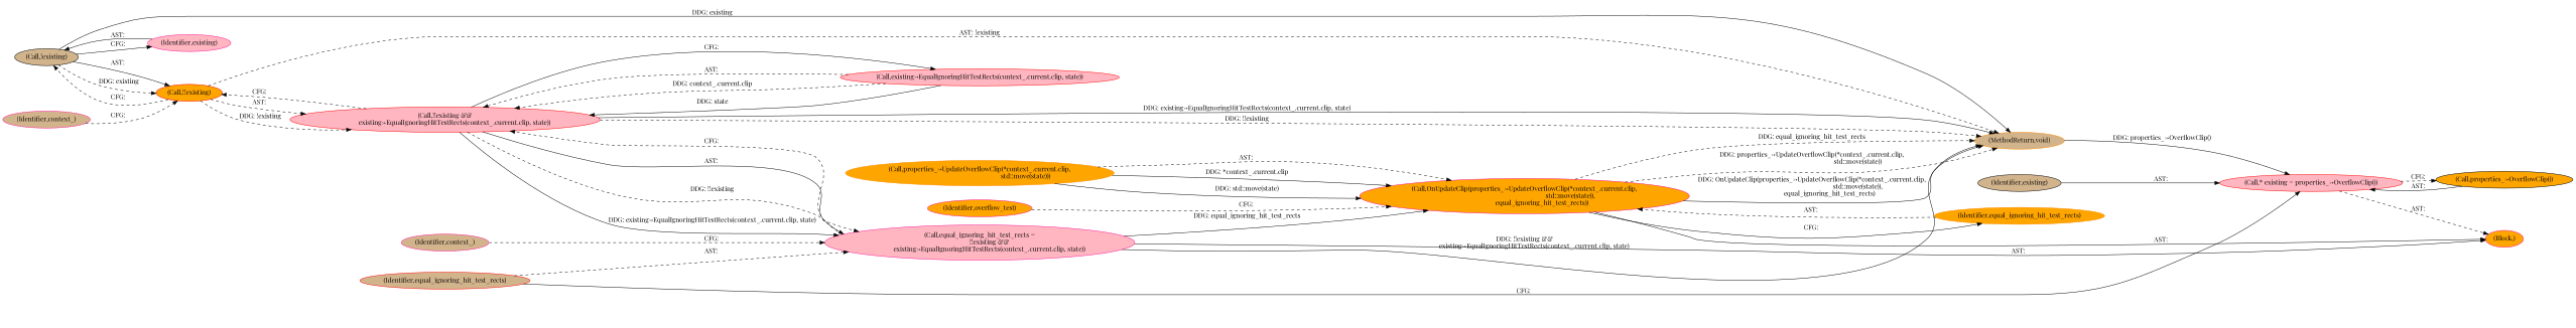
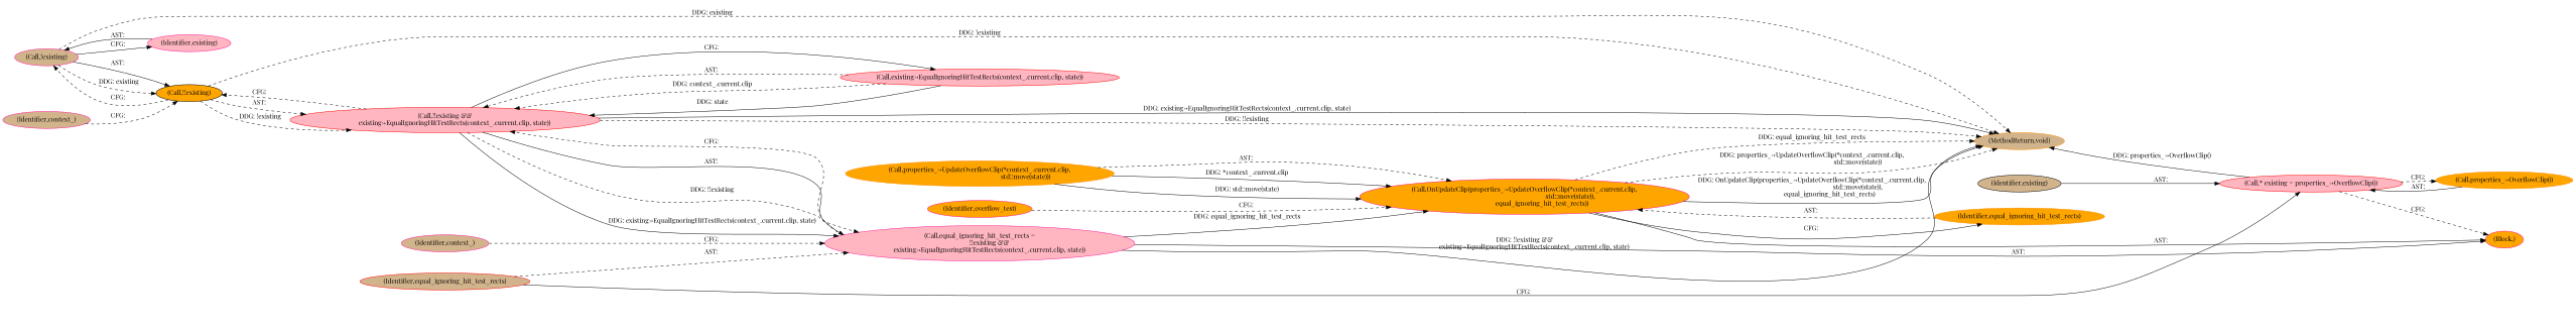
  digraph {
    fontname="Playfair Display"
    rankdir=LR
    node [color=deeppink fillcolor=orange fontname="Playfair Display" style=filled]
    edge [fontname="Playfair Display" style=solid]
-   n1 [color=black fillcolor=tan label="(Call,!existing)"]
-   n2 [color=red label="(Call,!!existing)"]
+   n1 [fillcolor=tan label="(Call,!existing)"]
+   n2 [color=black label="(Call,!!existing)"]
    n3 [fillcolor=lightpink label="(Identifier,existing)"]
    n4 [color=darkorange fillcolor=tan label="(MethodReturn,void)"]
    n5 [color=red fillcolor=lightpink label="(Call,!!existing &&\n           existing->EqualIgnoringHitTestRects(context_.current.clip, state))"]
    n6 [color=red fillcolor=lightpink label="(Call,* existing = properties_->OverflowClip())"]
    n7 [label="(Block,)"]
-   n8 [color=black label="(Call,properties_->OverflowClip())"]
+   n8 [color=darkorange label="(Call,properties_->OverflowClip())"]
    n9 [fillcolor=lightpink label="(Call,equal_ignoring_hit_test_rects =\n           !!existing &&\n           existing->EqualIgnoringHitTestRects(context_.current.clip, state))"]
    n10 [color=red fillcolor=lightpink label="(Call,existing->EqualIgnoringHitTestRects(context_.current.clip, state))"]
    n11 [label="(Call,OnUpdateClip(properties_->UpdateOverflowClip(*context_.current.clip,\n                                                    std::move(state)),\n                    equal_ignoring_hit_test_rects))"]
    n12 [color=darkorange label="(Identifier,equal_ignoring_hit_test_rects)"]
    n13 [fillcolor=tan label="(Identifier,context_)"]
    n14 [color=darkorange label="(Call,properties_->UpdateOverflowClip(*context_.current.clip,\n                                                    std::move(state)))"]
    n15 [color=black fillcolor=tan label="(Identifier,existing)"]
    n16 [fillcolor=tan label="(Identifier,context_)"]
    n17 [label="(Identifier,overflow_test)"]
    n18 [color=red fillcolor=tan label="(Identifier,equal_ignoring_hit_test_rects)"]
    n1 -> n2 [label="AST: "]
    n1 -> n2 [label="DDG: existing" style=dashed]
    n1 -> n3 [label="CFG: "]
-   n1 -> n4 [label="DDG: existing"]
+   n1 -> n4 [label="DDG: existing" style=dashed]
    n2 -> n1 [label="CFG: " style=dashed]
-   n2 -> n4 [label="AST: !existing" style=dashed]
+   n2 -> n4 [label="DDG: !existing" style=dashed]
    n2 -> n5 [label="AST: " style=dashed]
    n2 -> n5 [label="DDG: !existing" style=dashed]
    n3 -> n1 [label="AST: "]
    n5 -> n2 [label="CFG: " style=dashed]
    n5 -> n4 [label="DDG: existing->EqualIgnoringHitTestRects(context_.current.clip, state)"]
    n5 -> n4 [label="DDG: !!existing" style=dashed]
    n5 -> n9 [label="AST: "]
    n5 -> n9 [label="DDG: !!existing" style=dashed]
    n5 -> n9 [label="DDG: existing->EqualIgnoringHitTestRects(context_.current.clip, state)"]
    n5 -> n10 [label="CFG: "]
-   n4 -> n6 [label="DDG: properties_->OverflowClip()"]
-   n6 -> n7 [label="AST: " style=dashed]
+   n6 -> n4 [label="DDG: properties_->OverflowClip()"]
+   n6 -> n7 [label="CFG: " style=dashed]
    n6 -> n8 [label="CFG: " style=dashed]
    n8 -> n6 [label="AST: "]
    n9 -> n4 [label="DDG: !!existing &&\n           existing->EqualIgnoringHitTestRects(context_.current.clip, state)"]
    n9 -> n5 [label="CFG: " style=dashed]
    n9 -> n7 [label="AST: "]
    n9 -> n11 [label="DDG: equal_ignoring_hit_test_rects"]
    n10 -> n5 [label="AST: " style=dashed]
    n10 -> n5 [label="DDG: context_.current.clip" style=dashed]
    n10 -> n5 [label="DDG: state"]
    n11 -> n4 [label="DDG: equal_ignoring_hit_test_rects" style=dashed]
    n11 -> n4 [label="DDG: properties_->UpdateOverflowClip(*context_.current.clip,\n                                                    std::move(state))" style=dashed]
    n11 -> n4 [label="DDG: OnUpdateClip(properties_->UpdateOverflowClip(*context_.current.clip,\n                                                    std::move(state)),\n                    equal_ignoring_hit_test_rects)"]
    n11 -> n7 [label="AST: "]
    n11 -> n12 [label="CFG: "]
    n12 -> n11 [label="AST: " style=dashed]
    n13 -> n9 [label="CFG: " style=dashed]
    n14 -> n11 [label="AST: " style=dashed]
    n14 -> n11 [label="DDG: *context_.current.clip"]
    n14 -> n11 [label="DDG: std::move(state)"]
    n15 -> n6 [label="AST: "]
    n16 -> n2 [label="CFG: " style=dashed]
    n17 -> n11 [label="CFG: " style=dashed]
    n18 -> n6 [label="CFG: "]
    n18 -> n9 [label="AST: " style=dashed]
  }
